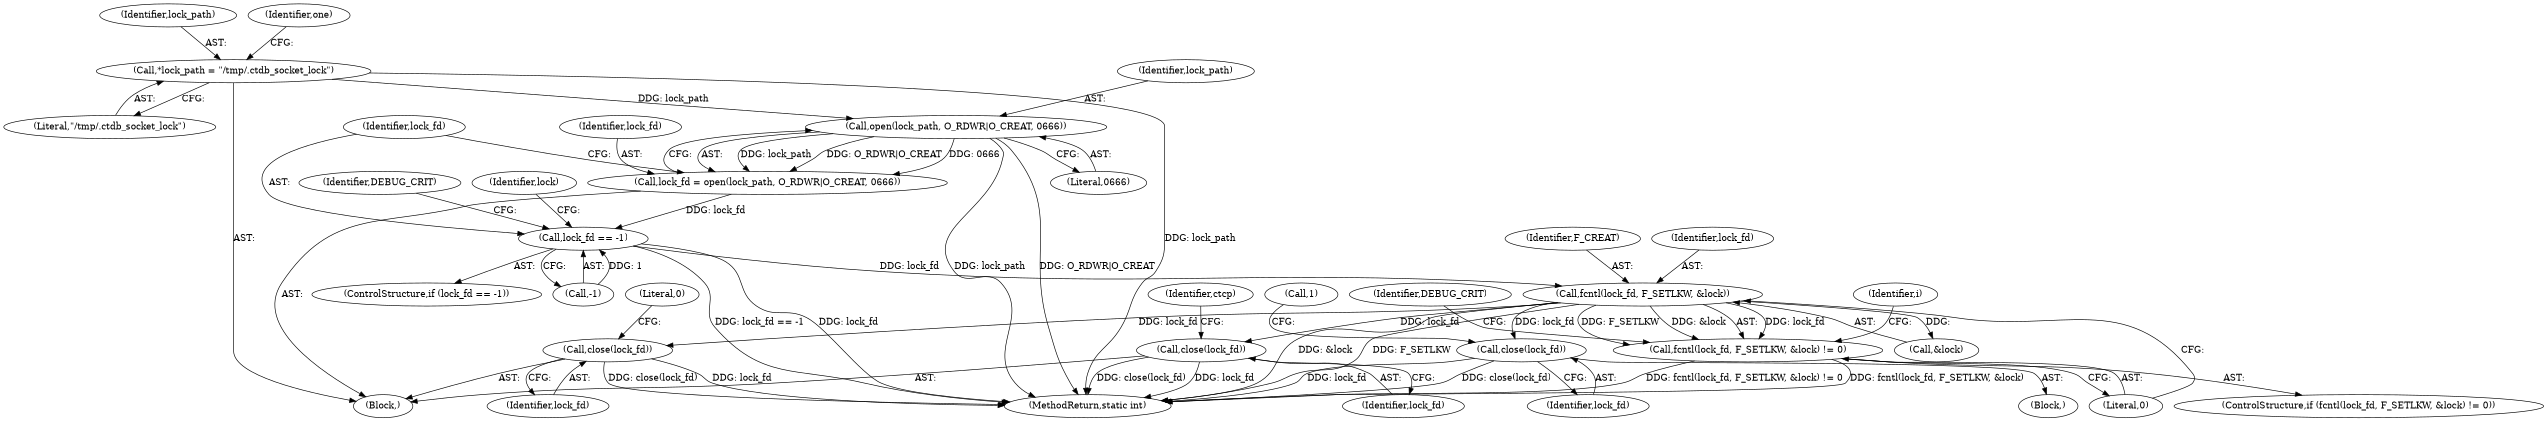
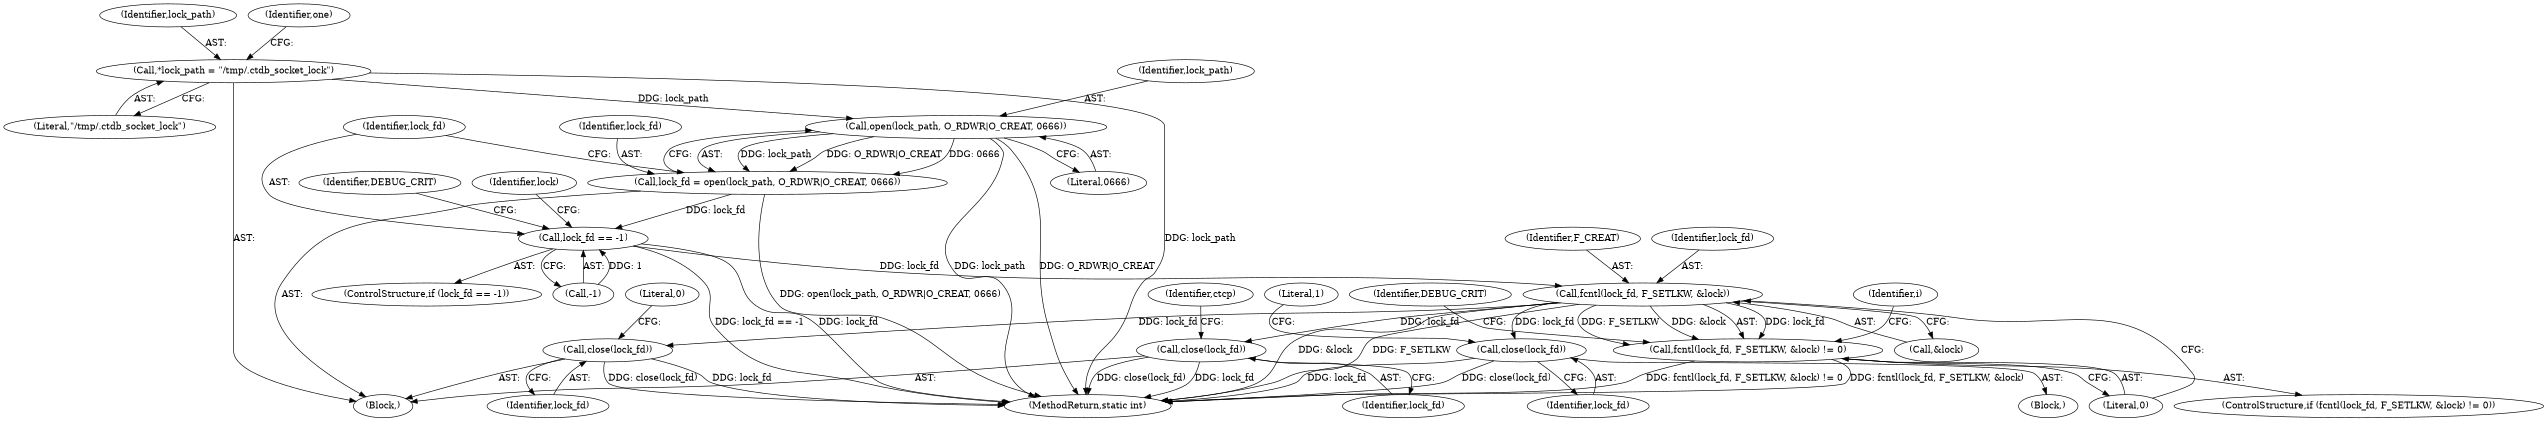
  digraph {
    n1 [label="(Call,*lock_path = \"/tmp/.ctdb_socket_lock\")"]
    n2 [label="(Call,open(lock_path, O_RDWR|O_CREAT, 0666))"]
    n3 [label="(Literal,\"/tmp/.ctdb_socket_lock\")"]
    n4 [label="(Block,)"]
    n5 [label="(MethodReturn,static int)"]
    n6 [label="(Call,lock_fd = open(lock_path, O_RDWR|O_CREAT, 0666))"]
    n7 [label="(Literal,0666)"]
    n8 [label="(Call,lock_fd == -1)"]
    n9 [label="(Call,fcntl(lock_fd, F_SETLKW, &lock))"]
    n10 [label="(Call,-1)"]
    n11 [label="(ControlStructure,if (lock_fd == -1))"]
    n12 [label="(Call,fcntl(lock_fd, F_SETLKW, &lock) != 0)"]
    n13 [label="(Call,close(lock_fd))"]
    n14 [label="(Call,close(lock_fd))"]
    n15 [label="(Call,close(lock_fd))"]
    n16 [label="(Call,&lock)"]
    n17 [label="(ControlStructure,if (fcntl(lock_fd, F_SETLKW, &lock) != 0))"]
    n18 [label="(Literal,0)"]
    n19 [label="(Block,)"]
    n20 [label="(Identifier,lock_fd)"]
    n21 [label="(Identifier,lock_fd)"]
    n22 [label="(Identifier,lock_fd)"]
    n23 [label="(Identifier,lock)"]
-   n24 [label="(Call,1)"]
+   n24 [label="(Literal,1)"]
    n25 [label="(Identifier,i)"]
    n26 [label="(Identifier,DEBUG_CRIT)"]
    n27 [label="(Identifier,lock_path)"]
    n28 [label="(Identifier,lock_fd)"]
    n29 [label="(Identifier,DEBUG_CRIT)"]
    n30 [label="(Identifier,ctcp)"]
    n31 [label="(Identifier,lock_fd)"]
    n32 [label="(Identifier,F_CREAT)"]
    n33 [label="(Identifier,lock_path)"]
    n34 [label="(Identifier,lock_fd)"]
    n35 [label="(Identifier,one)"]
    n36 [label="(Literal,0)"]
    n1 -> n2 [label="DDG: lock_path"]
    n1 -> n3 [label="CFG: "]
    n1 -> n4 [label="AST: "]
    n1 -> n5 [label="DDG: lock_path"]
    n2 -> n5 [label="DDG: lock_path"]
    n2 -> n5 [label="DDG: O_RDWR|O_CREAT"]
    n2 -> n6 [label="AST: "]
    n2 -> n6 [label="DDG: lock_path"]
    n2 -> n6 [label="DDG: O_RDWR|O_CREAT"]
    n2 -> n6 [label="DDG: 0666"]
    n2 -> n7 [label="CFG: "]
    n3 -> n1 [label="AST: "]
    n6 -> n2 [label="CFG: "]
    n6 -> n4 [label="AST: "]
+   n6 -> n5 [label="DDG: open(lock_path, O_RDWR|O_CREAT, 0666)"]
    n6 -> n8 [label="DDG: lock_fd"]
    n7 -> n2 [label="AST: "]
    n8 -> n5 [label="DDG: lock_fd"]
    n8 -> n5 [label="DDG: lock_fd == -1"]
    n8 -> n9 [label="DDG: lock_fd"]
    n8 -> n10 [label="CFG: "]
    n8 -> n11 [label="AST: "]
    n9 -> n5 [label="DDG: &lock"]
    n9 -> n5 [label="DDG: F_SETLKW"]
    n9 -> n12 [label="AST: "]
    n9 -> n12 [label="DDG: lock_fd"]
    n9 -> n12 [label="DDG: F_SETLKW"]
    n9 -> n12 [label="DDG: &lock"]
    n9 -> n13 [label="DDG: lock_fd"]
    n9 -> n14 [label="DDG: lock_fd"]
    n9 -> n15 [label="DDG: lock_fd"]
-   n9 -> n16 [label="DDG: "]
+   n9 -> n16 [label="CFG: "]
    n10 -> n8 [label="AST: "]
    n10 -> n8 [label="DDG: 1"]
    n12 -> n5 [label="DDG: fcntl(lock_fd, F_SETLKW, &lock)"]
    n12 -> n5 [label="DDG: fcntl(lock_fd, F_SETLKW, &lock) != 0"]
    n12 -> n17 [label="AST: "]
    n12 -> n18 [label="CFG: "]
    n13 -> n5 [label="DDG: lock_fd"]
    n13 -> n5 [label="DDG: close(lock_fd)"]
    n13 -> n19 [label="AST: "]
    n13 -> n20 [label="CFG: "]
    n14 -> n4 [label="AST: "]
    n14 -> n5 [label="DDG: close(lock_fd)"]
    n14 -> n5 [label="DDG: lock_fd"]
    n14 -> n21 [label="CFG: "]
    n15 -> n4 [label="AST: "]
    n15 -> n5 [label="DDG: lock_fd"]
    n15 -> n5 [label="DDG: close(lock_fd)"]
    n15 -> n22 [label="CFG: "]
    n16 -> n9 [label="AST: "]
    n18 -> n9 [label="CFG: "]
    n18 -> n12 [label="AST: "]
    n20 -> n13 [label="AST: "]
    n21 -> n14 [label="AST: "]
    n22 -> n15 [label="AST: "]
    n23 -> n8 [label="CFG: "]
    n24 -> n13 [label="CFG: "]
    n25 -> n12 [label="CFG: "]
    n26 -> n8 [label="CFG: "]
    n27 -> n2 [label="AST: "]
    n28 -> n6 [label="AST: "]
    n29 -> n12 [label="CFG: "]
    n30 -> n15 [label="CFG: "]
    n31 -> n9 [label="AST: "]
    n32 -> n9 [label="AST: "]
    n33 -> n1 [label="AST: "]
    n34 -> n6 [label="CFG: "]
    n34 -> n8 [label="AST: "]
    n35 -> n1 [label="CFG: "]
    n36 -> n14 [label="CFG: "]
  }
